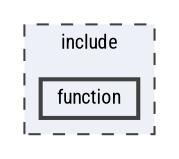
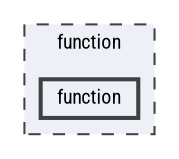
  digraph {
    compound=true
    fontname="Roboto Condensed"
    n1 [color=grey25 fillcolor="#edf0f7" fontname="Roboto Condensed" fontsize=10 height=0.2 label=function shape=box style="filled,bold" width=0.4]
    subgraph cluster_1 {
      bgcolor="#edf0f7"
      fontsize=10
-     label=include
+     label=function
      pencolor=grey25
      style="filled,dashed"
      n1
    }
  }
